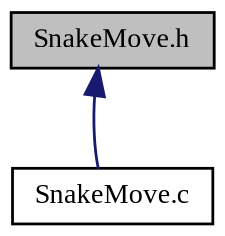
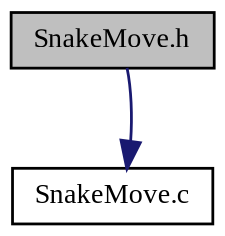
  digraph {
    node [color=black fontname=TimesNewRoman fontsize=10 shape=record style=filled]
    n1 [fillcolor=grey75 fontcolor=black height=0.2 label="SnakeMove.h" width=0.4]
    n2 [fillcolor=white height=0.2 label="SnakeMove.c" width=0.4]
-   n1 -> n2 [color=midnightblue dir=back fontname=TimesNewRoman fontsize=10 labelfontname=TimesNewRoman labelfontsize=10 style=solid]
+   n2 -> n1 [color=midnightblue dir=back fontname=TimesNewRoman fontsize=10 labelfontname=TimesNewRoman labelfontsize=10 style=solid]
  }
